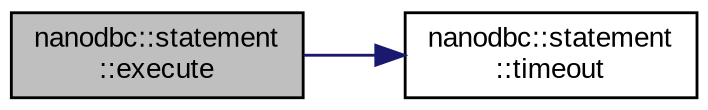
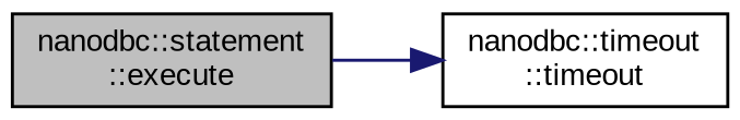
  digraph {
    rankdir=LR
    fontname="Liberation Sans"
    node [color=black fontname="Liberation Sans" fontsize=10 shape=record style=filled]
    n1 [fillcolor=grey75 fontcolor=black height=0.2 label="nanodbc::statement\l::execute" width=0.4]
-   n2 [fillcolor=white height=0.2 label="nanodbc::statement\l::timeout" width=0.4]
+   n2 [fillcolor=white height=0.2 label="nanodbc::timeout\l::timeout" width=0.4]
    n1 -> n2 [color=midnightblue fontname="Liberation Sans" fontsize=10 labelfontname=Helvetica labelfontsize=10 style=solid]
  }
